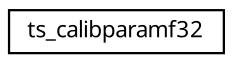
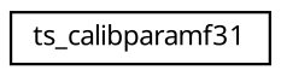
  digraph {
    rankdir=LR
    fontname="Noto Sans"
-   n1 [color=black fillcolor=white fontname="Noto Sans" fontsize=10 height=0.2 label=ts_calibparamf32 shape=record style=filled width=0.4]
+   n1 [color=black fillcolor=white fontname="Noto Sans" fontsize=10 height=0.2 label=ts_calibparamf31 shape=record style=filled width=0.4]
  }
